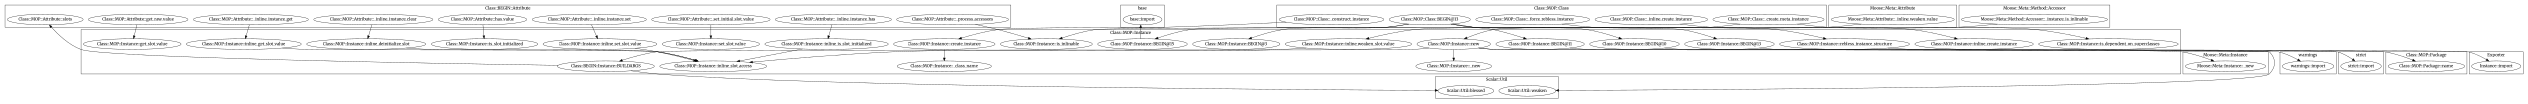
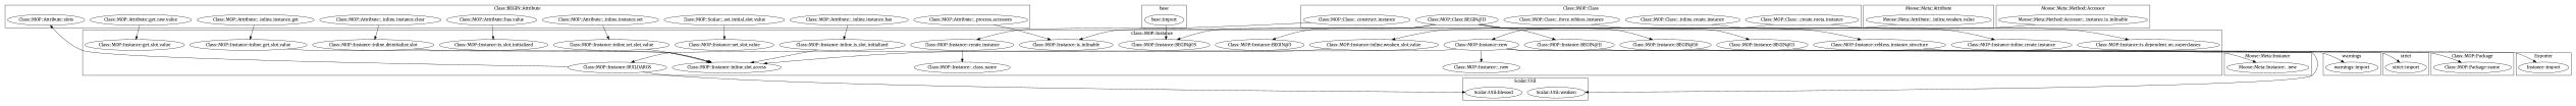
  digraph {
    fontname=Merriweather
    node [fontname=Merriweather]
    edge [fontname=Merriweather]
    "Moose::Meta::Instance::_new"
    "warnings::import"
    "Scalar::Util::blessed"
    "Scalar::Util::weaken"
    "base::import"
    "strict::import"
    "Class::MOP::Class::_create_meta_instance"
    "Class::MOP::Class::_inline_create_instance"
    "Class::MOP::Class::_force_rebless_instance"
    "Class::MOP::Class::BEGIN@13"
    "Class::MOP::Class::_construct_instance"
    "Class::MOP::Instance::inline_is_slot_initialized"
    "Class::MOP::Instance::is_dependent_on_superclasses"
    "Class::MOP::Instance::_class_name"
    "Class::MOP::Instance::inline_weaken_slot_value"
    "Class::MOP::Instance::is_inlinable"
    "Class::MOP::Instance::new"
    "Class::MOP::Instance::BEGIN@11"
    "Class::MOP::Instance::inline_get_slot_value"
-   "Class::MOP::Instance::BUILDARGS" [label="Class::BEGIN::Instance::BUILDARGS"]
+   "Class::MOP::Instance::BUILDARGS"
    "Class::MOP::Instance::BEGIN@3"
    "Class::MOP::Instance::set_slot_value"
    "Class::MOP::Instance::BEGIN@10"
    "Class::MOP::Instance::_new"
    "Class::MOP::Instance::rebless_instance_structure"
    "Class::MOP::Instance::create_instance"
    "Class::MOP::Instance::get_slot_value"
    "Class::MOP::Instance::inline_set_slot_value"
    "Class::MOP::Instance::is_slot_initialized"
    "Class::MOP::Instance::inline_deinitialize_slot"
    "Class::MOP::Instance::inline_create_instance"
    "Class::MOP::Instance::BEGIN@15"
    "Class::MOP::Instance::BEGIN@13"
    "Class::MOP::Instance::inline_slot_access"
    n35 [label="Instance::import"]
    "Class::MOP::Attribute::_inline_instance_has"
    "Class::MOP::Attribute::_inline_instance_clear"
    "Class::MOP::Attribute::_inline_instance_get"
-   "Class::MOP::Attribute::_set_initial_slot_value"
+   "Class::MOP::Attribute::_set_initial_slot_value" [label="Class::MOP::Scalar::_set_initial_slot_value"]
    "Class::MOP::Attribute::has_value"
    "Class::MOP::Attribute::_inline_instance_set"
    "Class::MOP::Attribute::get_raw_value"
    "Class::MOP::Attribute::_process_accessors"
    "Class::MOP::Attribute::slots"
    "Class::MOP::Package::name"
    "Moose::Meta::Attribute::_inline_weaken_value"
    "Moose::Meta::Method::Accessor::_instance_is_inlinable"
    subgraph cluster_1 {
      label="Moose::Meta::Instance"
      "Moose::Meta::Instance::_new"
    }
    subgraph cluster_2 {
      label=warnings
      "warnings::import"
    }
    subgraph cluster_3 {
      label="Scalar::Util"
      "Scalar::Util::blessed"
      "Scalar::Util::weaken"
    }
    subgraph cluster_4 {
      label=base
      "base::import"
    }
    subgraph cluster_5 {
      label="strict"
      "strict::import"
    }
    subgraph cluster_6 {
      label="Class::MOP::Class"
      "Class::MOP::Class::_create_meta_instance"
      "Class::MOP::Class::_inline_create_instance"
      "Class::MOP::Class::_force_rebless_instance"
      "Class::MOP::Class::BEGIN@13"
      "Class::MOP::Class::_construct_instance"
    }
    subgraph cluster_7 {
      label="Class::MOP::Instance"
      "Class::MOP::Instance::inline_is_slot_initialized"
      "Class::MOP::Instance::is_dependent_on_superclasses"
      "Class::MOP::Instance::_class_name"
      "Class::MOP::Instance::inline_weaken_slot_value"
      "Class::MOP::Instance::is_inlinable"
      "Class::MOP::Instance::new"
      "Class::MOP::Instance::BEGIN@11"
      "Class::MOP::Instance::inline_get_slot_value"
      "Class::MOP::Instance::BUILDARGS"
      "Class::MOP::Instance::BEGIN@3"
      "Class::MOP::Instance::set_slot_value"
      "Class::MOP::Instance::BEGIN@10"
      "Class::MOP::Instance::_new"
      "Class::MOP::Instance::rebless_instance_structure"
      "Class::MOP::Instance::create_instance"
      "Class::MOP::Instance::get_slot_value"
      "Class::MOP::Instance::inline_set_slot_value"
      "Class::MOP::Instance::is_slot_initialized"
      "Class::MOP::Instance::inline_deinitialize_slot"
      "Class::MOP::Instance::inline_create_instance"
      "Class::MOP::Instance::BEGIN@15"
      "Class::MOP::Instance::BEGIN@13"
      "Class::MOP::Instance::inline_slot_access"
    }
    subgraph cluster_8 {
      label=Exporter
      n35
    }
    subgraph cluster_9 {
      label="Class::BEGIN::Attribute"
      "Class::MOP::Attribute::_inline_instance_has"
      "Class::MOP::Attribute::_inline_instance_clear"
      "Class::MOP::Attribute::_inline_instance_get"
      "Class::MOP::Attribute::_set_initial_slot_value"
      "Class::MOP::Attribute::has_value"
      "Class::MOP::Attribute::_inline_instance_set"
      "Class::MOP::Attribute::get_raw_value"
      "Class::MOP::Attribute::_process_accessors"
      "Class::MOP::Attribute::slots"
    }
    subgraph cluster_10 {
      label="Class::MOP::Package"
      "Class::MOP::Package::name"
    }
    subgraph cluster_11 {
      label="Moose::Meta::Attribute"
      "Moose::Meta::Attribute::_inline_weaken_value"
    }
    subgraph cluster_12 {
      label="Moose::Meta::Method::Accessor"
      "Moose::Meta::Method::Accessor::_instance_is_inlinable"
    }
    "Class::MOP::Class::_create_meta_instance" -> "Class::MOP::Instance::is_dependent_on_superclasses"
    "Class::MOP::Class::_create_meta_instance" -> "Class::MOP::Instance::new"
    "Class::MOP::Class::_inline_create_instance" -> "Class::MOP::Instance::inline_create_instance"
    "Class::MOP::Class::_force_rebless_instance" -> "Class::MOP::Instance::rebless_instance_structure"
    "Class::MOP::Class::BEGIN@13" -> "Class::MOP::Instance::BEGIN@11"
    "Class::MOP::Class::BEGIN@13" -> "Class::MOP::Instance::BEGIN@3"
    "Class::MOP::Class::BEGIN@13" -> "Class::MOP::Instance::BEGIN@10"
    "Class::MOP::Class::BEGIN@13" -> "Class::MOP::Instance::BEGIN@15"
    "Class::MOP::Class::BEGIN@13" -> "Class::MOP::Instance::BEGIN@13"
    "Class::MOP::Class::_construct_instance" -> "Class::MOP::Instance::create_instance"
    "Class::MOP::Instance::inline_is_slot_initialized" -> "Class::MOP::Instance::inline_slot_access"
    "Class::MOP::Instance::inline_weaken_slot_value" -> "Class::MOP::Instance::inline_slot_access"
    "Class::MOP::Instance::new" -> "Moose::Meta::Instance::_new"
    "Class::MOP::Instance::new" -> "Scalar::Util::weaken"
    "Class::MOP::Instance::new" -> "Class::MOP::Instance::BUILDARGS"
    "Class::MOP::Instance::new" -> "Class::MOP::Instance::_new"
    "Class::MOP::Instance::BEGIN@11" -> "warnings::import"
    "Class::MOP::Instance::inline_get_slot_value" -> "Class::MOP::Instance::inline_slot_access"
    "Class::MOP::Instance::BUILDARGS" -> "Scalar::Util::blessed"
    "Class::MOP::Instance::BUILDARGS" -> "Class::MOP::Attribute::slots"
    "Class::MOP::Instance::BEGIN@10" -> "strict::import"
    "Class::MOP::Instance::rebless_instance_structure" -> "Class::MOP::Package::name"
    "Class::MOP::Instance::create_instance" -> "Class::MOP::Instance::_class_name"
    "Class::MOP::Instance::inline_set_slot_value" -> "Class::MOP::Instance::inline_slot_access"
    "Class::MOP::Instance::inline_deinitialize_slot" -> "Class::MOP::Instance::inline_slot_access"
-   "Class::MOP::Instance::BEGIN@15" -> "base::import"
+   "base::import" -> "Class::MOP::Instance::BEGIN@15"
    "Class::MOP::Instance::BEGIN@13" -> n35
    "Class::MOP::Attribute::_inline_instance_has" -> "Class::MOP::Instance::inline_is_slot_initialized"
    "Class::MOP::Attribute::_inline_instance_clear" -> "Class::MOP::Instance::inline_deinitialize_slot"
    "Class::MOP::Attribute::_inline_instance_get" -> "Class::MOP::Instance::inline_get_slot_value"
    "Class::MOP::Attribute::_set_initial_slot_value" -> "Class::MOP::Instance::set_slot_value"
    "Class::MOP::Attribute::has_value" -> "Class::MOP::Instance::is_slot_initialized"
    "Class::MOP::Attribute::_inline_instance_set" -> "Class::MOP::Instance::inline_set_slot_value"
    "Class::MOP::Attribute::get_raw_value" -> "Class::MOP::Instance::get_slot_value"
    "Class::MOP::Attribute::_process_accessors" -> "Class::MOP::Instance::is_inlinable"
    "Moose::Meta::Attribute::_inline_weaken_value" -> "Class::MOP::Instance::inline_weaken_slot_value"
    "Moose::Meta::Method::Accessor::_instance_is_inlinable" -> "Class::MOP::Instance::is_inlinable"
  }
